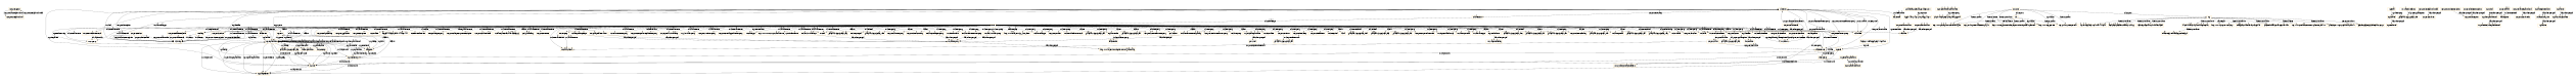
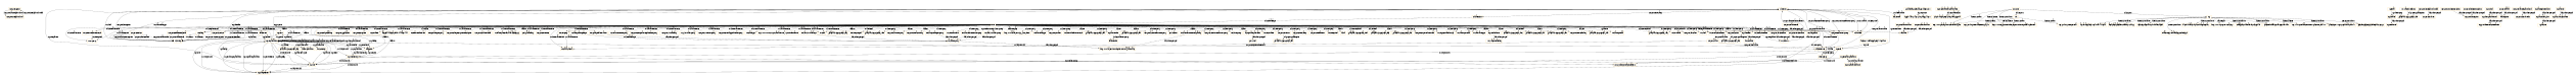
  digraph {
    rankdir=TB
    node [color=orange shape=rectangle]
    "vcnt-core:Agent"
    "vcnt-core:Neighbourhood"
    "vcnt-core:RelativeEndpoint"
    "xsd:string"
    "vcnt-core:Device"
    "rdfs:Resource"
    n7 [label="owl:Person"]
    "vcnt-core:FeatureProperty"
    "xsd:boolean"
    "xsd:dateTime"
    "rdfs:Literal"
    "vcnt-core:Value"
    "wot:DataSchema"
    "vcnt-core:Service"
    "wot:CommunicationProtocol"
    "wot:Property"
    "wot:Thing"
    "wot:InteractionPattern"
    "065d4fe0b96289ec4fb6c21dbe302511"
    b685b744b0814b8181b169a38841b671
    "org:Post"
    "org:Organization"
    "foaf:Agent"
    "org:Site"
    "org:ChangeEvent"
    "org:Role"
    "org:Membership"
    "-6f4a599b:15c82830f5a:-7ff6"
    "foaf:Organization"
    "skos:Concept"
    "org:FormalOrganization"
    "org:OrganizationalUnit"
    "org:OrganizationalCollaboration"
    "5b8d77ab6da6e05457ac67baa8588eb9"
    "926fc78171eb9e85696cd347406d9070"
    "rdf:Property"
    "vcnt-core:"
    "http://www.oeg-upm.net/index.php/en/universitystaff/402-fserena/"
    "http://purl.org/NET/rdflicense/cc-by4.0"
    "wot:"
    "http://www.garcia-castro.com/foaf.rdf#me"
    "http://purl.org/net/mpoveda"
-   "http://www.oeg-upm.net/"
    "org:"
    d48e41d1a9a8b4159021bba62a2e6fac
    "http://www.w3.org/TR/vocab-org/"
    "12ffa63fd811f9e1af01f780b3c3b440"
    f6ba8ee7d0fd9b8c21ff78e3c1ab7d9e
    "http://www.opendatacommons.org/licenses/pddl/1.0/"
    "39e3f26e7771c608123db0a4b8b7b041"
    "55bcf7e83f3ce23239ede05bd2728262"
    edaac00e537ed7a9f2f3c62c0decd56b
    ca512a1a6d392f31760400491479159a
    ab893ba6a3a5f92b0c09f0b751c41d86
    "745f28b6095c099728d17f09bb29592f"
    "vcnt-core:relativeHref"
-   "wot:href" [label="wot:asahi"]
+   "wot:href"
    "org:headOf"
    "org:memberOf"
    "prov:wasDerivedFrom"
    "-6f4a599b:15c82830f5a:-7fed"
    "ssn:hasProperty"
    "http://www.loa-cnr.it/ontologies/DUL.owl#hasQuality"
    "org:hasMember"
    "foaf:member"
    "ssn:hasMeasurementCapability"
    "ssn:hasOperatingRange"
    "ssn:hasMeasurementProperty"
    "vcnt-core:deviceName"
    "wot:name"
-   "org:originalOrganization"
+   "org:originalOrganization" [label="fac:originalOrganization"]
    "prov:used"
    "ssn:qualityOfObservation"
    "ssn:hasSurvivalRange"
    "vcnt-core:isNeighbourhoodOf"
    "vcnt-core:involves"
    "vcnt-core:serviceDescription"
    "vcnt-core:desctiption"
    "org:subOrganizationOf"
-   "org:transitiveSubOrganizationOf"
+   "org:transitiveSubOrganizationOf" [label="org:providesInteractionPattern"]
    NULL
    "vcnt-core:PhysicalThing"
    "vcnt-core:Application"
    "vcnt-core:Ecosystem"
    "ssn:Condition"
    faa66f6944d5d5a64edb71449a28744d
    "ssn:FeatureOfInterest"
    "ssn:OperatingProperty"
    "vcnt-core:ThingEcosystemDescription"
    "vcnt-core:CarbonDioxide"
    "202ef40e03aeec0e92a40f7a3f2a5883"
    "geo:SpatialThing"
    "vcnt-core:Presence"
    "ssn:Property"
    "ssn:MeasurementProperty"
    "vcnt-core:TemperatureAmbientProperty"
-   "vcnt-core:VirtualThing" [label="vcnt-mpoveda:VirtualThing"]
+   "vcnt-core:VirtualThing"
    n98 [label="org:SurvivalProperty"]
    "vcnt-core:MotionProperty"
    "vcnt-core:HumidityAmbientProperty"
    "wot:DataType"
    "http://www.wurvoc.org/vocabularies/om-1.8/Unit_of_measure"
    "wot:Link"
    "-6f4a599b:15c82830f5a:-7ff3"
    "ssn:isPropertyOf"
    "-6f4a599b:15c82830f5a:-7fee"
    "vcnt-core:aboutProperty"
    "vcnt-core:interactsUsing"
    "vcnt-core:monitors"
    "wot:isMeasuredIn"
    "wot:interactionName"
    "http://www.asahi-net.or.jp/~ax2s-kmtn/"
    "wot:hasMediaType"
    "vcnt-core:contains"
    "wot:isProvidedOverProtocol"
    "-6f4a599b:15c82830f5a:-7ff9"
    "org:resultedFrom"
    "-6f4a599b:15c82830f5a:-7ffb"
    "vcnt-core:actsOnFeatureProperty"
    "vcnt-core:actsOn"
    "geo:location"
    "vcnt-core:monitorsFeatureProperty"
    "ssn:forProperty"
    "ssn:inCondition"
    "vcnt-core:timeStamp"
    "vcnt-core:isRelativeTo"
    "wot:isRequired"
    "rdf:nil"
    "-6f4a599b:15c82830f5a:-7fef"
    "-6f4a599b:15c82830f5a:-7ff5"
    "ssn:hasSurvivalProperty"
    "ssn:hasOperatingProperty"
    "-6f4a599b:15c82830f5a:-7ff2"
    "vcnt-core:expressedInFormat"
    "wot:isAccessibleThrough"
    "wot:hasOutputData"
    "org:identifier"
    "wot:hasValueType"
    "rdf:value"
    "-6f4a599b:15c82830f5a:-7fec"
    "-6f4a599b:15c82830f5a:-7ff1"
    "-6f4a599b:15c82830f5a:-7ff0"
    "wot:providesInteractionPattern"
    "vcnt-core:isDescribedBy"
    "-6f4a599b:15c82830f5a:-7ff7"
    "wot:hasInputData"
-   "-6f4a599b:15c82830f5a:-7ff4"
    "-6f4a599b:15c82830f5a:-7ff8"
    "wot:isWritable"
    "vcnt-core:describes"
    "-6f4a599b:15c82830f5a:-7ffa"
    "prov:wasGeneratedBy"
    "-6f4a599b:15c82830f5a:-7ffc"
    "skos:notation"
    "vcnt-core:avatar"
    "foaf:depiction"
    "org:Head"
    "vcnt-core:serviceName"
    "vcnt-core:hasMaxValue"
    "vcnt-core:hasNeighbourhood"
    "vcnt-core:isInvolvedIn"
    "wot:thingName"
    "org:hasRegisteredSite"
-   "org:hasPrimarySite" [label="wot:hasPrimarySite"]
+   "org:hasPrimarySite"
    "org:hasSite"
    "vcnt-core:hasMinValue"
    "org:unitOf"
    "vcnt-core:deviceDescription"
    "org:hasUnit"
    "org:hasSubOrganization"
    "foaf:Person"
    "vcnt-core:Agent" -> "vcnt-core:Neighbourhood" [label="vcnt-core:hasNeighbourhood"]
    "vcnt-core:Neighbourhood" -> "vcnt-core:Agent" [label="vcnt-core:isNeighbourhoodOf"]
    "vcnt-core:RelativeEndpoint" -> "xsd:string" [label="vcnt-core:relativeHref"]
    "vcnt-core:Device" -> "xsd:string" [label="vcnt-core:serialNumber"]
    "vcnt-core:Device" -> "xsd:string" [label="vcnt-core:deviceDescription"]
    "vcnt-core:Device" -> "xsd:string" [label="vcnt-core:deviceName"]
    "rdfs:Resource" -> "rdfs:Resource" [label="rdf:value"]
    "rdfs:Resource" -> n7 [label="vcnt-core:hasMinValue"]
    n7 -> "xsd:string" [label="wot:href"]
    n7 -> "xsd:string" [label="vcnt-core:desctiption"]
    n7 -> "xsd:string" [label="wot:hasMediaType"]
    n7 -> "rdfs:Resource" [label="vcnt-core:hasMaxValue"]
    n7 -> "vcnt-core:FeatureProperty" [label="vcnt-core:monitorsFeatureProperty"]
    n7 -> "vcnt-core:FeatureProperty" [label="vcnt-core:actsOnFeatureProperty"]
    n7 -> "xsd:boolean" [label="wot:isWritable"]
    n7 -> "xsd:boolean" [label="wot:isRequired"]
    n7 -> "xsd:dateTime" [label="vcnt-core:timeStamp"]
    n7 -> "rdfs:Literal" [label="wot:defaultValue"]
    "xsd:dateTime" -> NULL [label="owl:onDataRange"]
    "vcnt-core:Value" -> "rdfs:Resource" [label="vcnt-core:literalValue"]
    "vcnt-core:Value" -> "wot:DataSchema" [label="vcnt-core:expressedInFormat"]
    "vcnt-core:Service" -> "xsd:string" [label="vcnt-core:serviceName"]
    "vcnt-core:Service" -> "xsd:string" [label="vcnt-core:serviceDescription"]
-   "wot:CommunicationProtocol" -> "wot:Property" [label="owl:disjointWith"]
+   "wot:CommunicationProtocol" -> "wot:Property" [label="wot:isRequired"]
    "wot:Thing" -> "xsd:string" [label="wot:name"]
    "wot:Thing" -> "xsd:string" [label="wot:baseURI"]
    "wot:InteractionPattern" -> n7 [label="wot:providesInteractionPattern"]
    "wot:InteractionPattern" -> "vcnt-core:Value" [label="vcnt-core:hasValue"]
    "065d4fe0b96289ec4fb6c21dbe302511" -> b685b744b0814b8181b169a38841b671 [label="org:reportsTo"]
    "org:Post" -> "org:Organization" [label="org:postIn"]
    "org:Post" -> "foaf:Agent" [label="org:heldBy"]
    "org:Organization" -> n7 [label="org:identifier"]
    "org:Organization" -> n7 [label="org:purpose"]
    "org:Organization" -> "org:Post" [label="org:hasPost"]
    "org:Organization" -> "org:Organization" [label="org:linkedTo"]
    "org:Organization" -> "org:Organization" [label="org:transitiveSubOrganizationOf"]
    "org:Organization" -> "org:Organization" [label="org:hasSubOrganization"]
    "org:Organization" -> "org:Organization" [label="vcnt-core:hasPartnershipWith"]
    "org:Organization" -> "org:Organization" [label="org:subOrganizationOf"]
    "org:Organization" -> "foaf:Agent" [label="org:hasMember"]
    "org:Organization" -> "org:Site" [label="owl:disjointWith"]
    "org:Organization" -> "org:Site" [label="org:hasPrimarySite"]
    "org:Organization" -> "org:Site" [label="org:hasSite"]
    "org:Organization" -> "org:ChangeEvent" [label="owl:disjointWith"]
    "org:Organization" -> "org:ChangeEvent" [label="org:resultedFrom"]
    "org:Organization" -> "org:ChangeEvent" [label="org:changedBy"]
+   "org:Organization" -> "org:Role" [label="owl:disjointWith"]
    "org:Organization" -> "org:Membership" [label="owl:disjointWith"]
    "org:Organization" -> "-6f4a599b:15c82830f5a:-7ff6" [label="owl:hasKey"]
    "org:Organization" -> "foaf:Organization" [label="owl:equivalentClass"]
    "org:Organization" -> "skos:Concept" [label="org:classification"]
-   "foaf:Agent" -> "org:Post" [label="org:holds"]
+   "org:ChangeEvent" -> "org:Post" [label="org:holds"]
    "foaf:Agent" -> "org:Organization" [label="org:memberOf"]
    "foaf:Agent" -> "org:Membership" [label="org:hasMembership"]
    "org:Site" -> n7 [label="org:siteAddress"]
    "org:Site" -> "org:Organization" [label="org:siteOf"]
    "org:Site" -> "org:ChangeEvent" [label="owl:disjointWith"]
    "org:ChangeEvent" -> "org:Organization" [label="org:resultingOrganization"]
    "org:ChangeEvent" -> "org:Organization" [label="org:originalOrganization"]
    "org:Role" -> n7 [label="org:remuneration"]
    "org:Role" -> "org:Site" [label="owl:disjointWith"]
    "org:Role" -> "org:ChangeEvent" [label="owl:disjointWith"]
    "org:Role" -> "org:Membership" [label="owl:disjointWith"]
    "org:Role" -> "rdf:Property" [label="org:roleProperty"]
-   "org:Membership" -> n7 [label="org:memberDuring"]
+   "org:Membership" -> "wot:providesInteractionPattern" [label="org:memberDuring"]
    "org:Membership" -> "org:Organization" [label="org:organization"]
    "org:Membership" -> "foaf:Agent" [label="org:member"]
    "org:Membership" -> "org:Site" [label="owl:disjointWith"]
    "org:Membership" -> "org:ChangeEvent" [label="owl:disjointWith"]
    "org:FormalOrganization" -> "org:Site" [label="org:hasRegisteredSite"]
    "org:FormalOrganization" -> "org:OrganizationalUnit" [label="org:hasUnit"]
    "org:OrganizationalUnit" -> "org:FormalOrganization" [label="org:unitOf"]
-   "org:OrganizationalCollaboration" -> "5b8d77ab6da6e05457ac67baa8588eb9" [label="org:roleProperty"]
+   "org:OrganizationalCollaboration" -> "5b8d77ab6da6e05457ac67baa8588eb9" [label="owl:equivalentClass"]
    "926fc78171eb9e85696cd347406d9070" -> "org:Role" [label="org:role"]
    "vcnt-core:" -> "http://www.oeg-upm.net/index.php/en/universitystaff/402-fserena/" [label="dcterms:contributor"]
    "vcnt-core:" -> "http://purl.org/NET/rdflicense/cc-by4.0" [label="dcterms:license"]
    "vcnt-core:" -> "wot:" [label="owl:imports"]
    "vcnt-core:" -> "http://www.garcia-castro.com/foaf.rdf#me" [label="dcterms:creator"]
-   "vcnt-core:" -> "http://purl.org/net/mpoveda" [label="dcterms:creator"]
-   "vcnt-core:" -> "http://www.oeg-upm.net/" [label="dc:publisher"]
    "vcnt-core:" -> "org:" [label="owl:imports"]
    "wot:" -> "http://www.oeg-upm.net/index.php/en/universitystaff/402-fserena/" [label="dcterms:creator"]
    "wot:" -> "http://purl.org/NET/rdflicense/cc-by4.0" [label="dcterms:license"]
    "wot:" -> "http://www.garcia-castro.com/foaf.rdf#me" [label="dcterms:creator"]
    "wot:" -> "http://purl.org/net/mpoveda" [label="dcterms:creator"]
-   "wot:" -> "http://www.oeg-upm.net/" [label="dc:publisher"]
    "org:" -> d48e41d1a9a8b4159021bba62a2e6fac [label="dcterms:contributor"]
    "org:" -> "http://www.w3.org/TR/vocab-org/" [label="rdfs:seeAlso"]
    "org:" -> "12ffa63fd811f9e1af01f780b3c3b440" [label="dcterms:contributor"]
    "org:" -> f6ba8ee7d0fd9b8c21ff78e3c1ab7d9e [label="dcterms:contributor"]
    "org:" -> "http://www.opendatacommons.org/licenses/pddl/1.0/" [label="dcterms:license"]
    "org:" -> "39e3f26e7771c608123db0a4b8b7b041" [label="dcterms:contributor"]
    "org:" -> "55bcf7e83f3ce23239ede05bd2728262" [label="dcterms:contributor"]
-   d48e41d1a9a8b4159021bba62a2e6fac -> edaac00e537ed7a9f2f3c62c0decd56b [label="dcterms:contributor"]
+   "org:" -> edaac00e537ed7a9f2f3c62c0decd56b [label="dcterms:contributor"]
    "org:" -> ca512a1a6d392f31760400491479159a [label="dcterms:contributor"]
    "org:" -> ab893ba6a3a5f92b0c09f0b751c41d86 [label="dcterms:contributor"]
    "org:" -> "745f28b6095c099728d17f09bb29592f" [label="dcterms:contributor"]
    "vcnt-core:relativeHref" -> "wot:href" [label="rdfs:subPropertyOf"]
    "org:headOf" -> "org:memberOf" [label="rdfs:subPropertyOf"]
    "prov:wasDerivedFrom" -> "-6f4a599b:15c82830f5a:-7fed" [label="owl:propertyChainAxiom"]
    "ssn:hasProperty" -> "http://www.loa-cnr.it/ontologies/DUL.owl#hasQuality" [label="rdfs:subPropertyOf"]
    "org:hasMember" -> "foaf:member" [label="owl:equivalentProperty"]
-   "ssn:hasMeasurementCapability" -> "ssn:hasProperty" [label="rdfs:subPropertyOf"]
-   "ssn:hasOperatingRange" -> "ssn:hasProperty" [label="rdfs:subPropertyOf"]
+   "ssn:hasMeasurementCapability" -> "http://www.loa-cnr.it/ontologies/DUL.owl#hasQuality" [label="rdfs:subPropertyOf"]
+   "ssn:hasOperatingRange" -> "ssn:hasProperty" [label="owl:onDataRange"]
    "ssn:hasMeasurementProperty" -> "ssn:hasProperty" [label="rdfs:subPropertyOf"]
-   "vcnt-core:deviceName" -> "wot:name" [label="org:hasRegisteredSite"]
+   "vcnt-core:deviceName" -> "wot:name" [label="rdfs:subPropertyOf"]
    "org:originalOrganization" -> "prov:used" [label="rdfs:subPropertyOf"]
    "ssn:qualityOfObservation" -> "ssn:hasProperty" [label="rdfs:subPropertyOf"]
    "ssn:hasSurvivalRange" -> "ssn:hasProperty" [label="rdfs:subPropertyOf"]
    "vcnt-core:isNeighbourhoodOf" -> "vcnt-core:involves" [label="rdfs:subPropertyOf"]
    "vcnt-core:serviceDescription" -> "vcnt-core:desctiption" [label="rdfs:subPropertyOf"]
    "org:subOrganizationOf" -> "org:transitiveSubOrganizationOf" [label="rdfs:subPropertyOf"]
    NULL -> "vcnt-core:RelativeEndpoint" [label="owl:complementOf"]
    NULL -> "xsd:string" [label="owl:allValuesFrom"]
    NULL -> "xsd:string" [label="owl:someValuesFrom"]
    NULL -> "rdfs:Resource" [label="owl:someValuesFrom"]
    NULL -> "vcnt-core:FeatureProperty" [label="owl:allValuesFrom"]
    NULL -> "xsd:boolean" [label="owl:allValuesFrom"]
    NULL -> "wot:DataSchema" [label="owl:allValuesFrom"]
    NULL -> "wot:DataSchema" [label="owl:someValuesFrom"]
    NULL -> "vcnt-core:Service" [label="owl:allValuesFrom"]
    NULL -> "wot:CommunicationProtocol" [label="owl:someValuesFrom"]
    NULL -> "wot:Property" [label="owl:allValuesFrom"]
    NULL -> "wot:Property" [label="owl:someValuesFrom"]
    NULL -> "wot:Thing" [label="owl:someValuesFrom"]
    NULL -> "wot:Thing" [label="owl:allValuesFrom"]
-   NULL -> "wot:InteractionPattern" [label="owl:allValuesFrom"]
+   NULL -> "wot:InteractionPattern" [label="heldBy:allValuesFrom"]
    NULL -> "org:Post" [label="rdf:first"]
    NULL -> "org:Organization" [label="owl:allValuesFrom"]
    NULL -> "org:Organization" [label="rdf:first"]
    NULL -> "foaf:Agent" [label="rdf:first"]
    NULL -> "org:Membership" [label="rdf:first"]
    NULL -> "wot:href" [label="owl:onProperty"]
    NULL -> "org:hasMember" [label="owl:onProperty"]
-   NULL -> "ssn:hasMeasurementProperty" [label="owl:onProperty"]
+   NULL -> "ssn:hasMeasurementProperty" [label="org:memberDuring"]
    NULL -> "org:originalOrganization" [label="rdf:first"]
    NULL -> "vcnt-core:PhysicalThing" [label="owl:allValuesFrom"]
    NULL -> "vcnt-core:Application" [label="owl:allValuesFrom"]
    NULL -> "vcnt-core:Ecosystem" [label="owl:someValuesFrom"]
    NULL -> "ssn:Condition" [label="owl:allValuesFrom"]
    NULL -> faa66f6944d5d5a64edb71449a28744d [label="owl:onClass"]
    NULL -> "ssn:FeatureOfInterest" [label="owl:someValuesFrom"]
-   NULL -> "ssn:OperatingProperty" [label="hasKey:allValuesFrom"]
+   NULL -> "ssn:OperatingProperty" [label="owl:allValuesFrom"]
    NULL -> "vcnt-core:ThingEcosystemDescription" [label="owl:someValuesFrom"]
    NULL -> "vcnt-core:CarbonDioxide" [label="owl:someValuesFrom"]
    NULL -> "202ef40e03aeec0e92a40f7a3f2a5883" [label="rdf:first"]
    NULL -> "geo:SpatialThing" [label="owl:allValuesFrom"]
    NULL -> "vcnt-core:Presence" [label="owl:someValuesFrom"]
    NULL -> "ssn:Property" [label="owl:allValuesFrom"]
    NULL -> "ssn:Property" [label="owl:someValuesFrom"]
-   NULL -> "ssn:MeasurementProperty" [label="wot:defaultValue"]
+   NULL -> "ssn:MeasurementProperty" [label="owl:allValuesFrom"]
    NULL -> "vcnt-core:TemperatureAmbientProperty" [label="owl:someValuesFrom"]
    NULL -> "vcnt-core:VirtualThing" [label="owl:allValuesFrom"]
    NULL -> n98 [label="owl:allValuesFrom"]
    NULL -> "vcnt-core:MotionProperty" [label="owl:someValuesFrom"]
-   NULL -> "vcnt-core:HumidityAmbientProperty" [label="org:remuneration"]
+   NULL -> "vcnt-core:HumidityAmbientProperty" [label="owl:someValuesFrom"]
    NULL -> "wot:DataType" [label="owl:allValuesFrom"]
    NULL -> "http://www.wurvoc.org/vocabularies/om-1.8/Unit_of_measure" [label="owl:allValuesFrom"]
    NULL -> "wot:Link" [label="rdf:first"]
    NULL -> "wot:Link" [label="owl:allValuesFrom"]
    NULL -> "wot:Link" [label="owl:someValuesFrom"]
    NULL -> "-6f4a599b:15c82830f5a:-7ff3" [label="owl:unionOf"]
    NULL -> "ssn:isPropertyOf" [label="owl:onProperty"]
    NULL -> "-6f4a599b:15c82830f5a:-7fee" [label="rdf:rest"]
    NULL -> "vcnt-core:aboutProperty" [label="rdf:first"]
    NULL -> "vcnt-core:interactsUsing" [label="owl:onProperty"]
    NULL -> "vcnt-core:monitors" [label="owl:onProperty"]
    NULL -> "wot:isMeasuredIn" [label="owl:onProperty"]
    NULL -> "wot:interactionName" [label="owl:onProperty"]
    NULL -> "http://www.asahi-net.or.jp/~ax2s-kmtn/" [label="foaf:homepage"]
    NULL -> "wot:hasMediaType" [label="owl:onProperty"]
    NULL -> "vcnt-core:contains" [label="owl:onProperty"]
    NULL -> "wot:isProvidedOverProtocol" [label="owl:onProperty"]
    NULL -> "-6f4a599b:15c82830f5a:-7ff9" [label="rdf:rest"]
    NULL -> "org:resultedFrom" [label="rdf:first"]
    NULL -> "-6f4a599b:15c82830f5a:-7ffb" [label="rdf:rest"]
    NULL -> "vcnt-core:actsOnFeatureProperty" [label="owl:onProperty"]
    NULL -> "vcnt-core:actsOnFeatureProperty" [label="rdf:first"]
-   NULL -> "vcnt-core:actsOn" [label="holds:onProperty"]
+   NULL -> "vcnt-core:actsOn" [label="owl:onProperty"]
    NULL -> "geo:location" [label="owl:onProperty"]
    NULL -> "vcnt-core:monitorsFeatureProperty" [label="rdf:first"]
    NULL -> "vcnt-core:monitorsFeatureProperty" [label="owl:onProperty"]
    NULL -> "ssn:forProperty" [label="owl:onProperty"]
    NULL -> "ssn:inCondition" [label="owl:onProperty"]
    NULL -> "vcnt-core:timeStamp" [label="owl:onProperty"]
    NULL -> "vcnt-core:isRelativeTo" [label="owl:onProperty"]
    NULL -> "wot:isRequired" [label="owl:onProperty"]
    NULL -> "rdf:nil" [label="rdf:rest"]
    NULL -> "-6f4a599b:15c82830f5a:-7fef" [label="owl:intersectionOf"]
    NULL -> "-6f4a599b:15c82830f5a:-7ff5" [label="owl:unionOf"]
    NULL -> "ssn:hasSurvivalProperty" [label="owl:onProperty"]
-   NULL -> "ssn:hasOperatingProperty" [label="owl:onProperty"]
    NULL -> "-6f4a599b:15c82830f5a:-7ff2" [label="rdf:rest"]
    NULL -> "vcnt-core:expressedInFormat" [label="owl:onProperty"]
    NULL -> "wot:isAccessibleThrough" [label="owl:onProperty"]
    NULL -> "wot:hasOutputData" [label="owl:onProperty"]
    NULL -> "org:identifier" [label="rdf:first"]
    NULL -> "wot:hasValueType" [label="owl:onProperty"]
    NULL -> "rdf:value" [label="owl:onProperty"]
    NULL -> "-6f4a599b:15c82830f5a:-7fec" [label="rdf:rest"]
    NULL -> "-6f4a599b:15c82830f5a:-7ff1" [label="owl:unionOf"]
    NULL -> "-6f4a599b:15c82830f5a:-7ff0" [label="rdf:rest"]
    NULL -> "wot:providesInteractionPattern" [label="owl:onProperty"]
    NULL -> "vcnt-core:isDescribedBy" [label="owl:onProperty"]
    NULL -> "-6f4a599b:15c82830f5a:-7ff7" [label="rdf:rest"]
-   NULL -> "wot:hasInputData" [label="owl:onProperty"]
-   NULL -> "-6f4a599b:15c82830f5a:-7ff4" [label="rdf:rest"]
+   NULL -> "wot:hasInputData" [label="org:hasPost"]
    NULL -> "-6f4a599b:15c82830f5a:-7ff8" [label="owl:intersectionOf"]
-   NULL -> "wot:isWritable" [label="owl:memberDuring"]
-   NULL -> "vcnt-core:describes" [label="owl:onProperty"]
-   "vcnt-core:monitors" -> "-6f4a599b:15c82830f5a:-7ffa" [label="owl:expressedInFormat"]
+   NULL -> "wot:isWritable" [label="owl:onProperty"]
+   NULL -> "vcnt-core:describes" [label="owl:disjointWith"]
+   "vcnt-core:monitors" -> "-6f4a599b:15c82830f5a:-7ffa" [label="owl:propertyChainAxiom"]
    "wot:interactionName" -> "wot:name" [label="org:siteAddress"]
    "org:resultedFrom" -> "prov:wasGeneratedBy" [label="rdfs:subPropertyOf"]
    "vcnt-core:actsOn" -> "-6f4a599b:15c82830f5a:-7ffc" [label="owl:propertyChainAxiom"]
    "ssn:hasSurvivalProperty" -> "ssn:hasProperty" [label="rdfs:subPropertyOf"]
    "ssn:hasOperatingProperty" -> "ssn:hasProperty" [label="rdfs:subPropertyOf"]
    "org:identifier" -> "skos:notation" [label="rdfs:subPropertyOf"]
-   "vcnt-core:avatar" -> "foaf:depiction" [label="owl:intersectionOf"]
+   "vcnt-core:avatar" -> "foaf:depiction" [label="rdfs:subPropertyOf"]
    "org:Head" -> "org:headOf" [label="org:roleProperty"]
-   "vcnt-core:serviceName" -> "wot:name" [label="vcnt-core:serviceName"]
+   "vcnt-core:serviceName" -> "wot:name" [label="rdfs:subPropertyOf"]
    "vcnt-core:hasMaxValue" -> "rdf:value" [label="rdfs:subPropertyOf"]
    "vcnt-core:hasNeighbourhood" -> "vcnt-core:isInvolvedIn" [label="rdfs:subPropertyOf"]
    "wot:thingName" -> "wot:name" [label="rdfs:subPropertyOf"]
    "org:hasRegisteredSite" -> "org:hasPrimarySite" [label="rdfs:subPropertyOf"]
    "org:hasPrimarySite" -> "org:hasSite" [label="rdfs:subPropertyOf"]
    "vcnt-core:hasMinValue" -> "rdf:value" [label="rdfs:subPropertyOf"]
-   "org:unitOf" -> "org:subOrganizationOf" [label="core:subPropertyOf"]
+   "org:unitOf" -> "org:subOrganizationOf" [label="rdfs:subPropertyOf"]
    "vcnt-core:deviceDescription" -> "vcnt-core:desctiption" [label="rdfs:subPropertyOf"]
    "org:hasUnit" -> "org:hasSubOrganization" [label="rdfs:subPropertyOf"]
    "foaf:Person" -> "xsd:string" [label="org:location"]
    "foaf:Person" -> "org:Organization" [label="org:headOf"]
    "foaf:Person" -> "org:Site" [label="org:basedAt"]
  }
